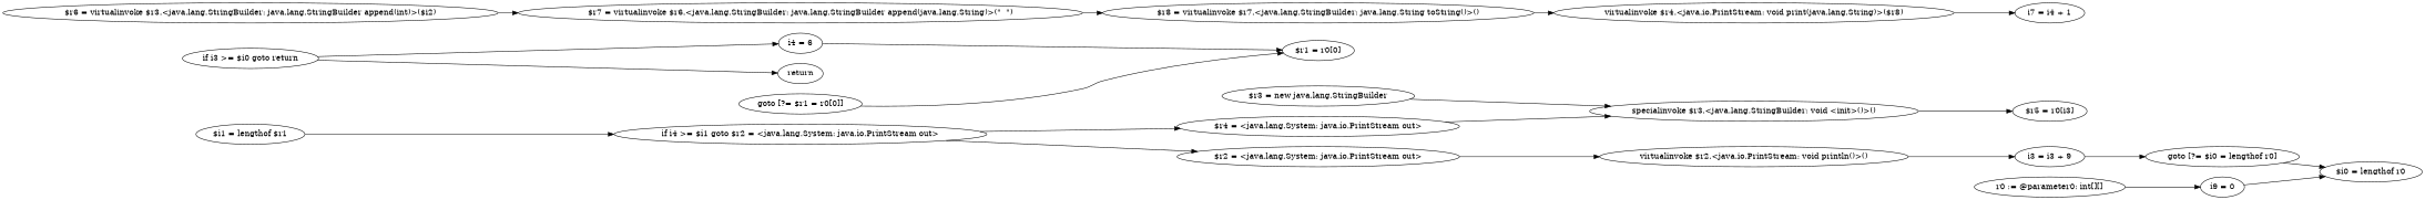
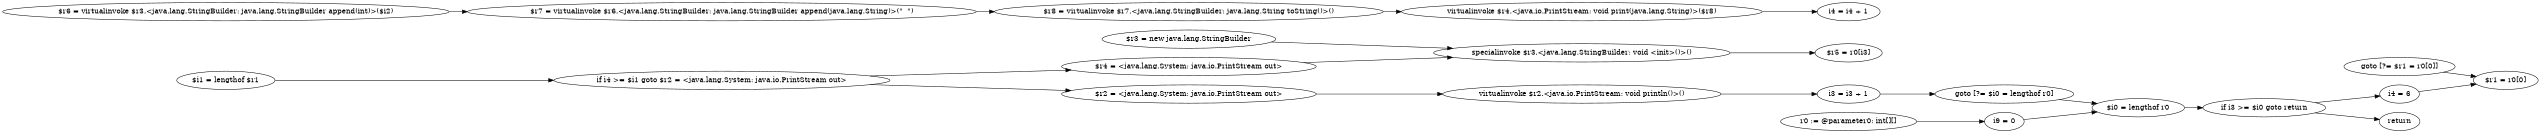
  digraph {
    rankdir=LR
    n1 [label="i9 = 0"]
    "r0 := @parameter0: int[][]"
    "$i0 = lengthof r0"
    "if i3 >= $i0 goto return"
    n5 [label="i4 = 6"]
    return
    "$r1 = r0[0]"
    "$i1 = lengthof $r1"
    "if i4 >= $i1 goto $r2 = <java.lang.System: java.io.PrintStream out>"
    "$r4 = <java.lang.System: java.io.PrintStream out>"
    "$r2 = <java.lang.System: java.io.PrintStream out>"
    "specialinvoke $r3.<java.lang.StringBuilder: void <init>()>()"
    "virtualinvoke $r2.<java.io.PrintStream: void println()>()"
    "$r3 = new java.lang.StringBuilder"
    "$r5 = r0[i3]"
    "$r6 = virtualinvoke $r3.<java.lang.StringBuilder: java.lang.StringBuilder append(int)>($i2)"
    "$r7 = virtualinvoke $r6.<java.lang.StringBuilder: java.lang.StringBuilder append(java.lang.String)>(\"  \")"
    "$r8 = virtualinvoke $r7.<java.lang.StringBuilder: java.lang.String toString()>()"
    "virtualinvoke $r4.<java.io.PrintStream: void print(java.lang.String)>($r8)"
-   "i4 = i4 + 1" [label="i7 = i4 + 1"]
+   "i4 = i4 + 1"
    "goto [?= $r1 = r0[0]]"
-   "i3 = i3 + 1" [label="i3 = i3 + 9"]
+   "i3 = i3 + 1"
    "goto [?= $i0 = lengthof r0]"
    n1 -> "$i0 = lengthof r0"
    "r0 := @parameter0: int[][]" -> n1
+   "$i0 = lengthof r0" -> "if i3 >= $i0 goto return"
    "if i3 >= $i0 goto return" -> n5
    "if i3 >= $i0 goto return" -> return
    n5 -> "$r1 = r0[0]"
    "$i1 = lengthof $r1" -> "if i4 >= $i1 goto $r2 = <java.lang.System: java.io.PrintStream out>"
    "if i4 >= $i1 goto $r2 = <java.lang.System: java.io.PrintStream out>" -> "$r4 = <java.lang.System: java.io.PrintStream out>"
    "if i4 >= $i1 goto $r2 = <java.lang.System: java.io.PrintStream out>" -> "$r2 = <java.lang.System: java.io.PrintStream out>"
    "$r4 = <java.lang.System: java.io.PrintStream out>" -> "specialinvoke $r3.<java.lang.StringBuilder: void <init>()>()"
    "$r2 = <java.lang.System: java.io.PrintStream out>" -> "virtualinvoke $r2.<java.io.PrintStream: void println()>()"
    "specialinvoke $r3.<java.lang.StringBuilder: void <init>()>()" -> "$r5 = r0[i3]"
    "virtualinvoke $r2.<java.io.PrintStream: void println()>()" -> "i3 = i3 + 1"
    "$r3 = new java.lang.StringBuilder" -> "specialinvoke $r3.<java.lang.StringBuilder: void <init>()>()"
    "$r6 = virtualinvoke $r3.<java.lang.StringBuilder: java.lang.StringBuilder append(int)>($i2)" -> "$r7 = virtualinvoke $r6.<java.lang.StringBuilder: java.lang.StringBuilder append(java.lang.String)>(\"  \")"
    "$r7 = virtualinvoke $r6.<java.lang.StringBuilder: java.lang.StringBuilder append(java.lang.String)>(\"  \")" -> "$r8 = virtualinvoke $r7.<java.lang.StringBuilder: java.lang.String toString()>()"
    "$r8 = virtualinvoke $r7.<java.lang.StringBuilder: java.lang.String toString()>()" -> "virtualinvoke $r4.<java.io.PrintStream: void print(java.lang.String)>($r8)"
    "virtualinvoke $r4.<java.io.PrintStream: void print(java.lang.String)>($r8)" -> "i4 = i4 + 1"
    "goto [?= $r1 = r0[0]]" -> "$r1 = r0[0]"
    "i3 = i3 + 1" -> "goto [?= $i0 = lengthof r0]"
    "goto [?= $i0 = lengthof r0]" -> "$i0 = lengthof r0"
  }
